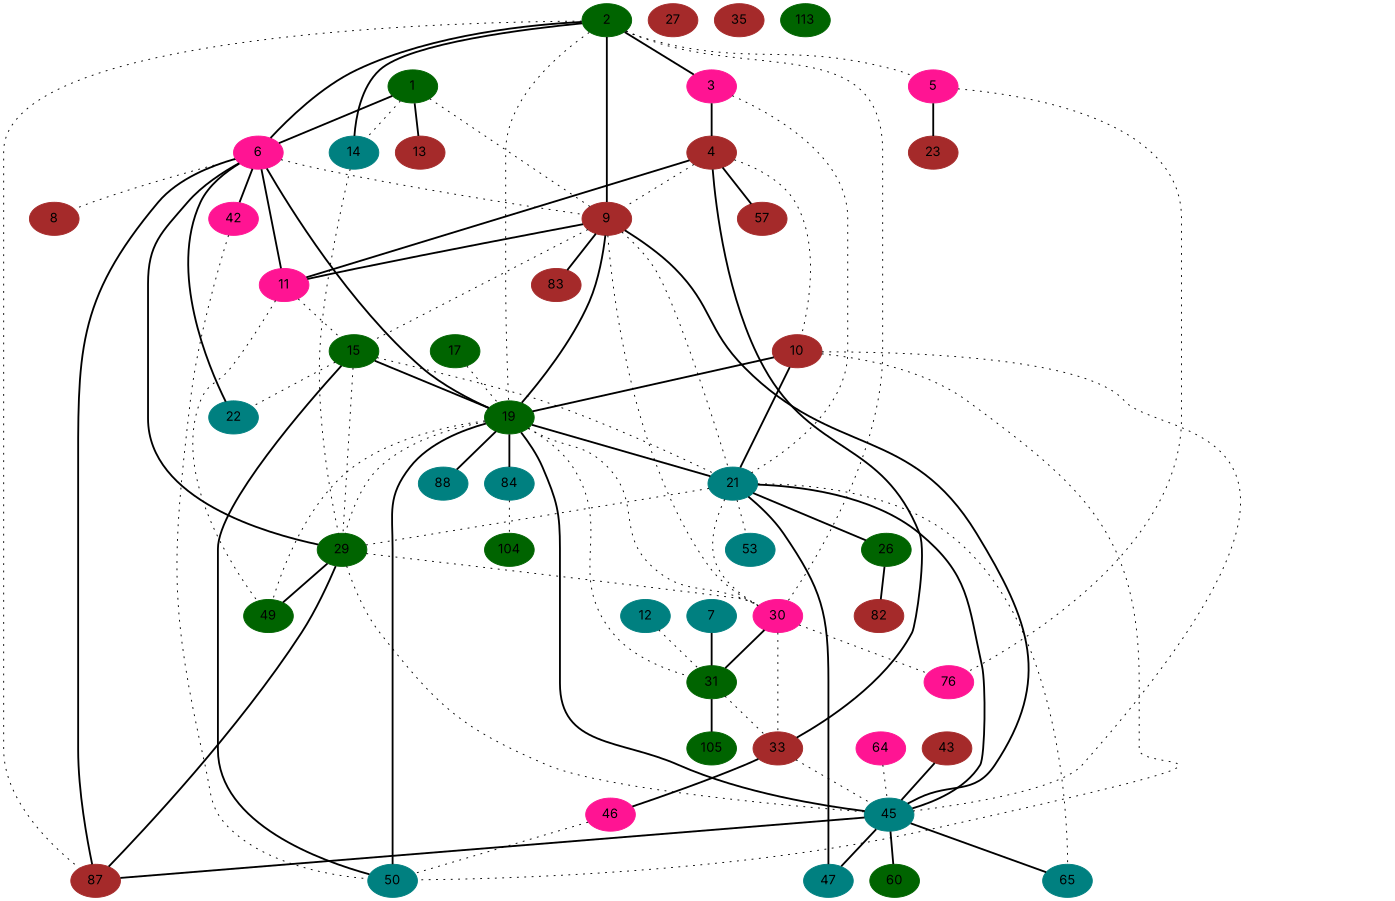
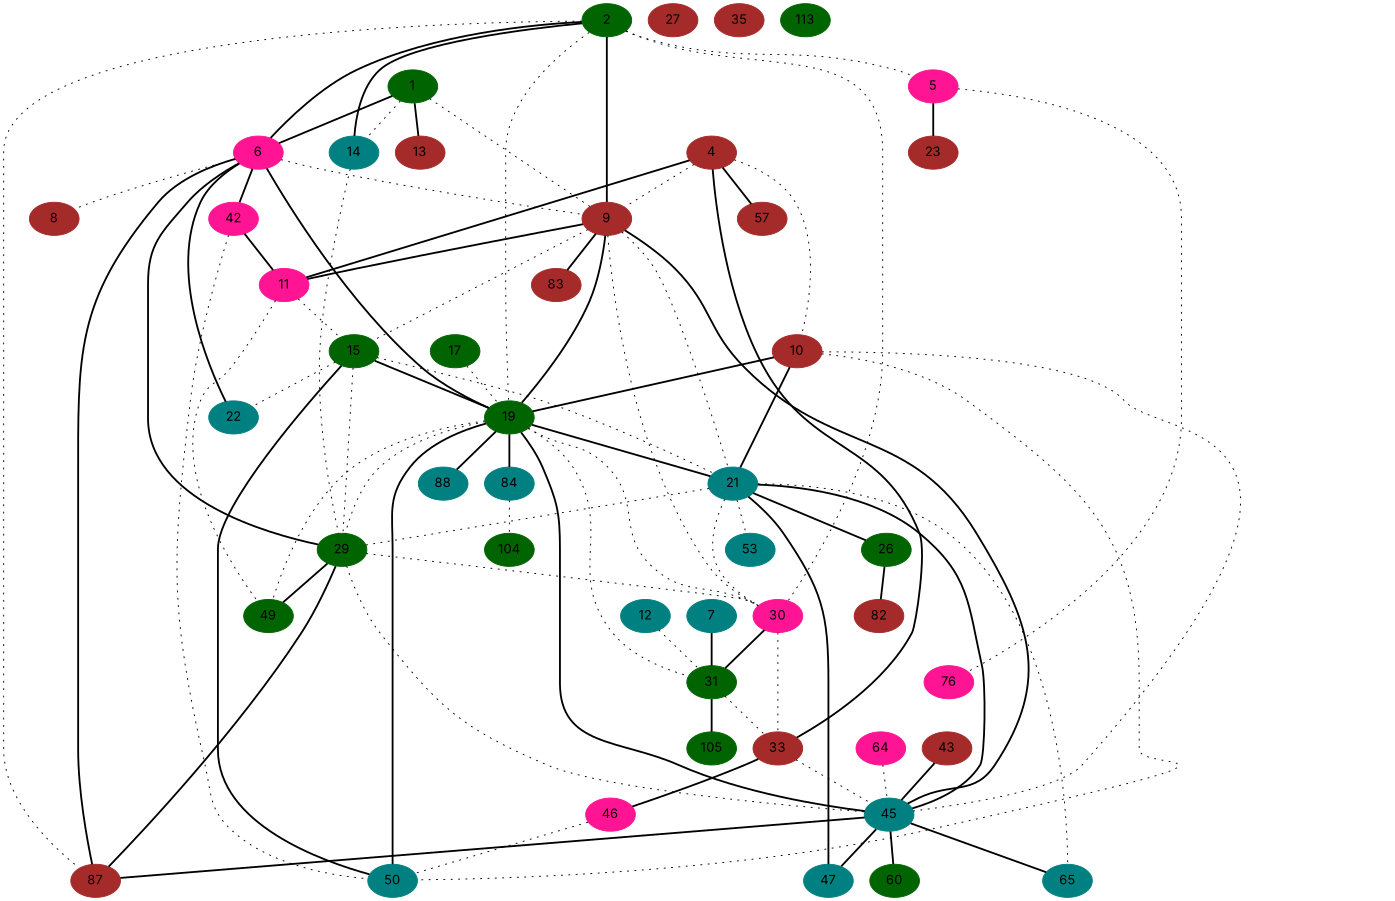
  graph {
    fontname=Inter
    node [color=brown fontname=Inter style=filled]
    edge [fontname=Inter style=bold]
    1 [color=darkgreen super="+39"]
    6 [color=deeppink super="+75+89"]
    9 [super="+109+16"]
    13
    14 [color=teal]
    19 [color=darkgreen super="+24+36+91"]
    87
    11 [color=deeppink super="+101+44"]
    8
    22 [color=teal super="+52"]
    29 [color=darkgreen super="+58+106+63"]
    42 [color=deeppink]
    30 [color=deeppink super="+40"]
    21 [color=teal super="+99+77+38"]
    15 [color=darkgreen super="+48+51+18"]
    45 [color=teal super="+55+80"]
    83
    2 [color=darkgreen super="+62+28"]
-   3 [color=deeppink super="+20"]
    5 [color=deeppink super="+64"]
    4 [super="+56"]
    23 [super="+66"]
    76 [color=deeppink]
    31 [color=darkgreen super="+59+68+32"]
    50 [color=teal super="+85+74"]
    49 [color=darkgreen super="+96"]
    84 [color=teal super="+116"]
    88 [color=teal]
    33 [super="+71+97"]
    10 [super="+25+112+69"]
    57
    26 [color=darkgreen super="+54"]
    47 [color=teal super="+102"]
    53 [color=teal]
    65 [color=teal]
    46 [color=deeppink]
    105 [color=darkgreen]
    7 [color=teal]
    60 [color=darkgreen]
    12 [color=teal]
    17 [color=darkgreen]
    104 [color=darkgreen]
    82 [super="+98"]
    27
    n45 [color=deeppink label=64]
    35
    43
    113 [color=darkgreen]
    1 -- 6
    1 -- 9 [style=dotted]
    1 -- 13
    1 -- 14 [style=dotted]
    6 -- 9 [style=dotted]
    6 -- 19
    6 -- 87
-   6 -- 11
+   42 -- 11
    6 -- 8 [style=dotted]
    6 -- 22
    6 -- 29
    6 -- 42
    9 -- 19 [weight=4]
    9 -- 11
    9 -- 30 [style=dotted]
    9 -- 21 [style=dotted weight=2]
    9 -- 15 [style=dotted]
    9 -- 45
    9 -- 83
    14 -- 29 [style=dotted]
    19 -- 29 [style=dotted weight=2]
    19 -- 30 [style=dotted]
    19 -- 21
    19 -- 45
    19 -- 31 [style=dotted]
    19 -- 50
    19 -- 49 [style=dotted]
    19 -- 84
    19 -- 88
    11 -- 15 [style=dotted]
    11 -- 49 [style=dotted]
    29 -- 87
    29 -- 30 [style=dotted]
    29 -- 45 [style=dotted]
    29 -- 49
    42 -- 50 [style=dotted]
-   30 -- 76 [style=dotted]
    30 -- 31
    30 -- 33 [style=dotted]
    21 -- 29 [style=dotted]
    21 -- 30 [style=dotted weight=2]
    21 -- 45
    21 -- 26
    21 -- 47
    21 -- 53 [style=dotted]
    21 -- 65 [style=dotted]
    15 -- 19 [weight=2]
    15 -- 22 [style=dotted]
    15 -- 29 [style=dotted weight=2]
    15 -- 21 [style=dotted]
    15 -- 50
    45 -- 87
    45 -- 47
    45 -- 65
    45 -- 60
    2 -- 6
    2 -- 9
    2 -- 14
    2 -- 19 [style=dotted]
    2 -- 87 [style=dotted]
    2 -- 30 [style=dotted]
-   2 -- 3
    2 -- 5 [style=dotted weight=2]
-   3 -- 21 [style=dotted]
-   3 -- 4
    5 -- 23
    5 -- 76 [style=dotted]
    4 -- 9 [style=dotted]
    4 -- 11
    4 -- 33
    4 -- 10 [style=dotted]
    4 -- 57
    31 -- 33 [style=dotted]
    31 -- 105
    84 -- 104 [style=dotted]
    33 -- 45 [style=dotted]
    33 -- 46
    10 -- 19 [weight=2]
    10 -- 21
    10 -- 45 [style=dotted]
    10 -- 50 [style=dotted]
    26 -- 82
    46 -- 50 [style=dotted]
    7 -- 31
    12 -- 31 [style=dotted]
    17 -- 19 [style=dotted]
    n45 -- 45 [style=dotted]
    43 -- 45
  }
